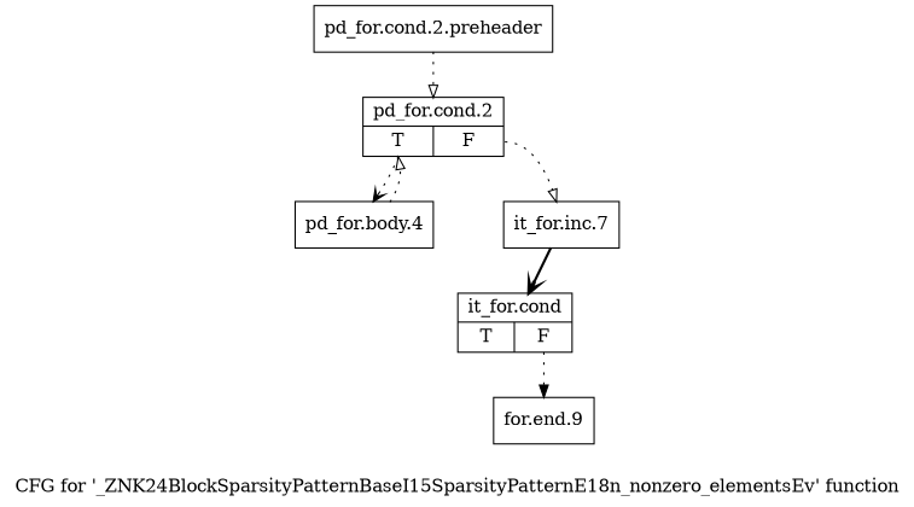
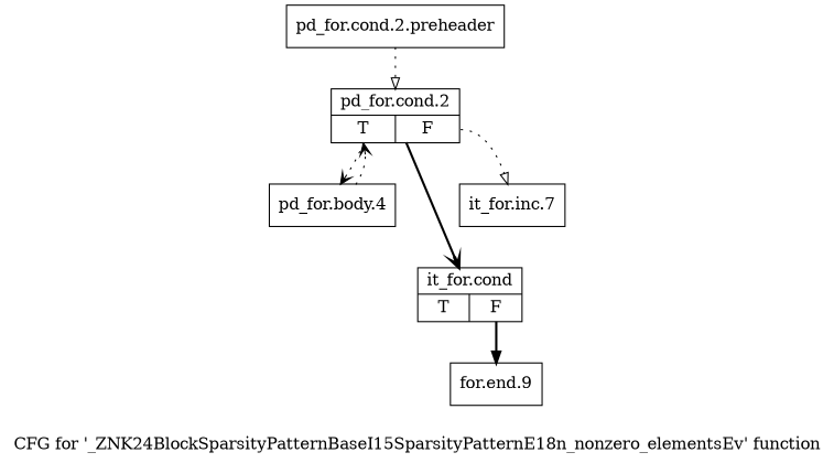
  digraph {
    label="CFG for '_ZNK24BlockSparsityPatternBaseI15SparsityPatternE18n_nonzero_elementsEv' function"
    node [shape=record]
    edge [arrowhead=onormal style=dotted]
    n1 [label="{it_for.cond|{<s0>T|<s1>F}}"]
    n2 [label="{for.end.9}"]
    n3 [label="{pd_for.cond.2.preheader}"]
    n4 [label="{pd_for.cond.2|{<s0>T|<s1>F}}"]
    n5 [label="{pd_for.body.4}"]
    n6 [label="{it_for.inc.7}"]
-   n1 -> n2 [arrowhead=normal tailport=s1]
+   n1 -> n2 [arrowhead=normal style=bold tailport=s1]
    n3 -> n4
    n4 -> n5 [arrowhead=vee tailport=s0]
    n4 -> n6 [tailport=s1]
-   n5 -> n4
-   n6 -> n1 [arrowhead=vee style=bold]
+   n5 -> n4 [arrowhead=vee]
+   n4 -> n1 [arrowhead=vee style=bold]
  }
